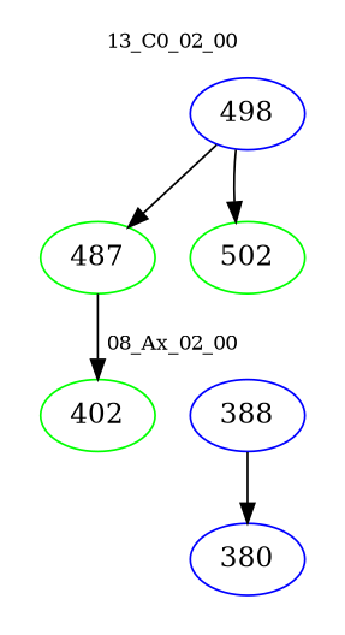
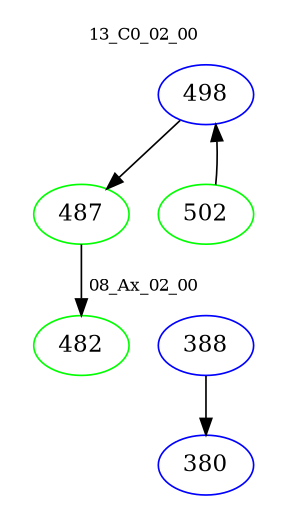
  digraph {
    fontname="DejaVu Serif"
    node [color=blue fontname="DejaVu Serif"]
    edge [color=black fontname="DejaVu Serif"]
    n1 [label=388]
    n2 [label=380]
-   n3 [color=green label=402]
+   n3 [color=green label=482]
    n4 [label=498]
    n5 [color=green label=487]
    n6 [color=green label=502]
    subgraph cluster_1 {
      color=white
      fontsize=10
      label="08_Ax_02_00"
      n1
      n2
      n3
    }
    subgraph cluster_2 {
      color=white
      fontsize=10
      label="13_C0_02_00"
      n4
      n5
      n6
    }
    n1 -> n2
    n4 -> n5
-   n4 -> n6
+   n6 -> n4
    n5 -> n3
  }
